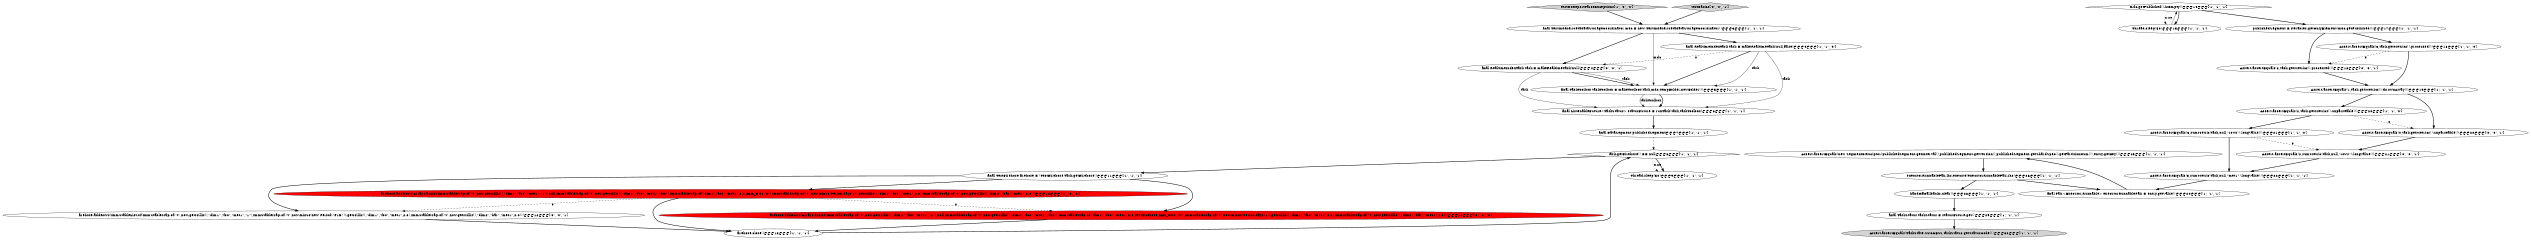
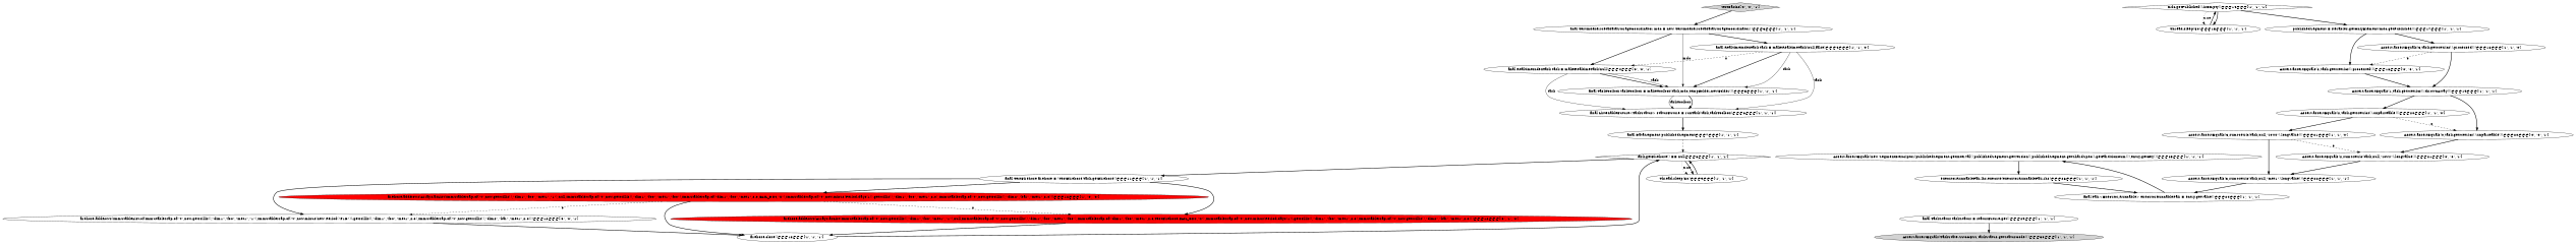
  digraph {
    node [fillcolor=white shape=ellipse style=filled]
    edge [style=bold]
    n1 [label="final TaskToolbox taskToolbox = makeToolbox(task,mdc,tempFolder.newFolder())@@@5@@@['1', '1', '1']"]
    n2 [label="final ListenableFuture<TaskStatus> statusFuture = runTask(task,taskToolbox)@@@6@@@['1', '1', '1']"]
    n3 [label="final DataSegment publishedSegment@@@7@@@['1', '1', '1']"]
    n4 [label="Assert.assertEquals(new SegmentDescriptor(publishedSegment.getInterval(),publishedSegment.getVersion(),publishedSegment.getShardSpec().getPartitionNum()),entry.getKey())@@@25@@@['1', '1', '1']"]
    n5 [label="executorRunnablePair.lhs.execute(executorRunnablePair.rhs)@@@26@@@['1', '1', '1']"]
    n6 [label="final Pair<Executor,Runnable> executorRunnablePair = entry.getValue()@@@24@@@['1', '1', '1']"]
-   n7 [label="handOffCallbacks.clear()@@@28@@@['1', '1', '1']"]
    n8 [label="Thread.sleep(50)@@@15@@@['1', '1', '1']"]
    n9 [label="mdc.getPublished().isEmpty()@@@14@@@['1', '1', '1']" shape=diamond]
    n10 [label="publishedSegment = Iterables.getOnlyElement(mdc.getPublished())@@@17@@@['1', '1', '1']"]
    n11 [label="Assert.assertEquals(3,sumMetric(task,null,\"met1\").longValue())@@@22@@@['1', '1', '1']"]
    n12 [label="Assert.assertEquals(2,task.getMetrics().processed())@@@18@@@['0', '0', '1']"]
    n13 [label="Assert.assertEquals(1,task.getMetrics().thrownAway())@@@19@@@['1', '1', '1']"]
    n14 [label="Assert.assertEquals(2,task.getMetrics().unparseable())@@@20@@@['1', '1', '0']"]
    n15 [label="Assert.assertEquals(0,task.getMetrics().unparseable())@@@20@@@['0', '0', '1']"]
    n16 [label="final TestIndexerMetadataStorageCoordinator mdc = new TestIndexerMetadataStorageCoordinator()@@@3@@@['1', '1', '1']"]
    n17 [label="final RealtimeIndexTask task = makeRealtimeTask(null,false)@@@4@@@['1', '1', '0']"]
    n18 [label="final RealtimeIndexTask task = makeRealtimeTask(null)@@@4@@@['0', '0', '1']"]
    n19 [fillcolor=lightgray label="Assert.assertEquals(TaskState.SUCCESS,taskStatus.getStatusCode())@@@30@@@['1', '1', '1']"]
    n20 [label="Assert.assertEquals(3,task.getMetrics().processed())@@@18@@@['1', '1', '0']"]
-   n21 [fillcolor=lightgray label="testNoReportParseExceptions['1', '0', '0']" shape=diamond]
    n22 [label="Assert.assertEquals(3,sumMetric(task,null,\"rows\").longValue())@@@21@@@['1', '1', '0']"]
    n23 [label="Assert.assertEquals(2,sumMetric(task,null,\"rows\").longValue())@@@21@@@['0', '0', '1']"]
    n24 [label="task.getFirehose() == null@@@8@@@['1', '1', '1']" shape=diamond]
    n25 [label="final TestFirehose firehose = (TestFirehose)task.getFirehose()@@@11@@@['1', '1', '1']"]
    n26 [label="Thread.sleep(50)@@@9@@@['1', '1', '1']"]
    n27 [fillcolor=red label="firehose.addRows(Arrays.asList(ImmutableMap.of(\"t\",now.getMillis(),\"dim1\",\"foo\",\"met1\",\"1\"),null,ImmutableMap.of(\"t\",now.getMillis(),\"dim1\",\"foo\",\"met1\",\"foo\"),ImmutableMap.of(\"dim1\",\"foo\",\"met1\",2.0,TestFirehose.FAIL_DIM,\"x\"),ImmutableMap.of(\"t\",now.minus(Period.days(1)).getMillis(),\"dim1\",\"foo\",\"met1\",2.0),ImmutableMap.of(\"t\",now.getMillis(),\"dim2\",\"bar\",\"met1\",2.0)))@@@12@@@['0', '1', '0']"]
    n28 [fillcolor=red label="firehose.addRows(Arrays.asList(ImmutableMap.of(\"t\",now.getMillis(),\"dim1\",\"foo\",\"met1\",\"1\"),null,ImmutableMap.of(\"t\",now.getMillis(),\"dim1\",\"foo\",\"met1\",\"foo\"),ImmutableMap.of(\"dim1\",\"foo\",\"met1\",2.0,FAIL_DIM,\"x\"),ImmutableMap.of(\"t\",now.minus(Period.days(1)).getMillis(),\"dim1\",\"foo\",\"met1\",2.0),ImmutableMap.of(\"t\",now.getMillis(),\"dim2\",\"bar\",\"met1\",2.0)))@@@12@@@['1', '0', '0']"]
    n29 [label="firehose.addRows(ImmutableList.of(ImmutableMap.of(\"t\",now.getMillis(),\"dim1\",\"foo\",\"met1\",\"1\"),ImmutableMap.of(\"t\",now.minus(new Period(\"P1D\")).getMillis(),\"dim1\",\"foo\",\"met1\",2.0),ImmutableMap.of(\"t\",now.getMillis(),\"dim2\",\"bar\",\"met1\",2.0)))@@@12@@@['0', '0', '1']"]
    n30 [label="firehose.close()@@@13@@@['1', '1', '1']"]
    n31 [label="final TaskStatus taskStatus = statusFuture.get()@@@29@@@['1', '1', '1']"]
    n32 [fillcolor=lightgray label="testBasics['0', '0', '1']" shape=diamond]
    n1 -> n2
    n1 -> n2 [label=taskToolbox style=solid]
    n2 -> n3
    n3 -> n24 [style=dashed]
    n4 -> n5
    n5 -> n6
-   n5 -> n7
    n6 -> n4
-   n7 -> n31
-   n8 -> n9 [style=solid]
+   n8 -> n9
    n9 -> n8
    n9 -> n8 [label=true style=dotted]
    n9 -> n10
    n10 -> n12
    n10 -> n20
    n11 -> n6
    n12 -> n13
    n13 -> n14
    n13 -> n15
    n14 -> n15 [label=0 style=dashed]
    n14 -> n22
    n15 -> n23
    n16 -> n1 [label=mdc style=solid]
    n16 -> n17
    n16 -> n18
    n17 -> n1 [label=task style=solid]
    n17 -> n1
    n17 -> n2 [label=task style=solid]
    n17 -> n18 [label=0 style=dashed]
    n18 -> n1
    n18 -> n1 [label=task style=solid]
    n18 -> n2 [label=task style=solid]
    n20 -> n12 [label=0 style=dashed]
    n20 -> n13
-   n21 -> n16
    n22 -> n11
    n22 -> n23 [label=0 style=dashed]
    n23 -> n11
    n24 -> n25
    n24 -> n26 [label=true style=dotted]
    n24 -> n26
    n25 -> n27
    n25 -> n28
    n25 -> n29
+   n26 -> n24
    n27 -> n30
    n28 -> n27 [label=0 style=dashed]
    n28 -> n29 [label=0 style=dashed]
    n28 -> n30
    n29 -> n30
    n30 -> n24
    n31 -> n19
    n32 -> n16
  }
